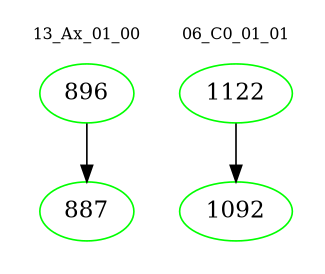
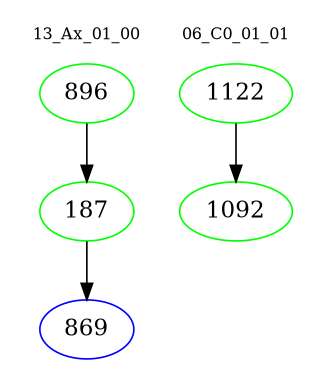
  digraph {
    node [color=green]
    edge [color=black]
-   n1 [label=887]
+   n1 [label=187]
+   n2 [color=blue label=869]
    n3 [label=896]
    n4 [label=1122]
    n5 [label=1092]
    subgraph cluster_1 {
      color=white
      fontsize=10
      label="13_Ax_01_00"
      n1
+     n2
      n3
    }
    subgraph cluster_2 {
      color=white
      fontsize=10
      label="06_C0_01_01"
      n4
      n5
    }
+   n1 -> n2
    n3 -> n1
    n4 -> n5
  }
